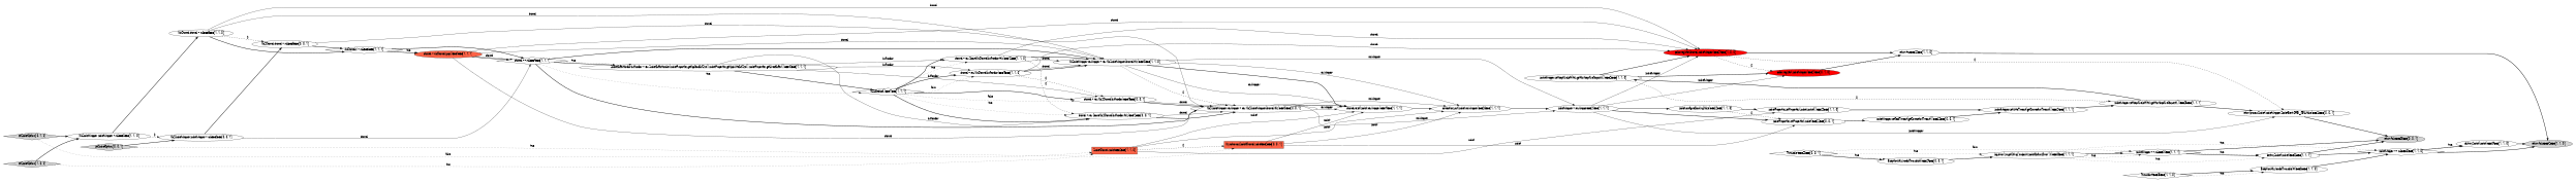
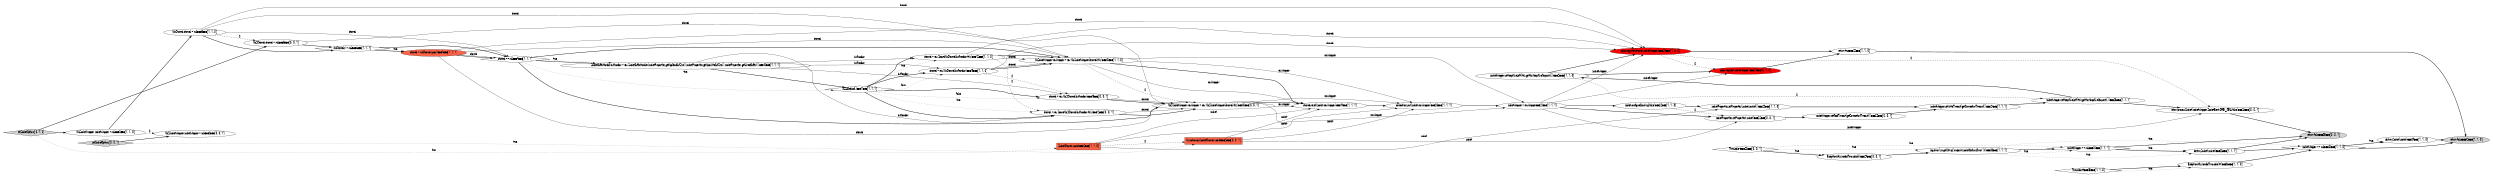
  digraph {
    fontname="Patrick Hand"
    rankdir=LR
    node [fillcolor=white fontname="Patrick Hand" shape=ellipse style=filled]
    edge [fontname="Patrick Hand" style=bold]
    n1 [label="socketWrapper.setKeepAliveLeft(this.getMaxKeepAliveRequests())@@@26@@@['1', '1', '0']"]
    n2 [label="socketWrapper.setKeepAliveLeft(this.getMaxKeepAliveRequests())@@@25@@@['1', '1', '1']"]
    n3 [fillcolor=red label="poller.register(channel,socketWrapper)@@@27@@@['1', '0', '0']"]
    n4 [fillcolor=red label="poller.register(socketWrapper)@@@27@@@['0', '1', '0']"]
    n5 [label="return processSocket(socketWrapper,SocketEvent.OPEN_READ,false)@@@26@@@['0', '0', '1']"]
    n6 [label="return true@@@28@@@['1', '1', '0']"]
    n7 [label="socket.configureBlocking(false)@@@22@@@['1', '1', '0']"]
    n8 [label="socketProperties.setProperties(socket)@@@22@@@['0', '0', '1']"]
    n9 [label="socketProperties.setProperties(socket.socket())@@@23@@@['1', '1', '0']"]
    n10 [label="socketWrapper.setReadTimeout(getConnectionTimeout())@@@23@@@['0', '0', '1']"]
    n11 [label="socketWrapper.setWriteTimeout(getConnectionTimeout())@@@24@@@['1', '1', '1']"]
    n12 [fillcolor=lightgray label="return false@@@35@@@['0', '0', '1']"]
    n13 [label="destroySocket(socket)@@@32@@@['1', '1', '1']"]
    n14 [label="socketWrapper == null@@@38@@@['1', '1', '0']" shape=diamond]
    n15 [fillcolor=lightgray label="return false@@@42@@@['1', '1', '0']"]
    n16 [label="destroySocket(socket)@@@39@@@['1', '1', '0']"]
-   n17 [fillcolor=lightgray label="setSocketOptions['1', '0', '0']" shape=diamond]
    n18 [fillcolor=tomato label="SocketChannel socket@@@2@@@['1', '1', '0']" shape=box]
    n19 [label="NioSocketWrapper socketWrapper = null@@@3@@@['1', '1', '0']"]
    n20 [fillcolor=tomato label="AsynchronousSocketChannel socket@@@2@@@['0', '0', '1']" shape=box]
    n21 [label="channel.reset(socket,newWrapper)@@@19@@@['1', '1', '1']"]
    n22 [label="connections.put(socket,newWrapper)@@@20@@@['1', '1', '1']"]
    n23 [label="Nio2SocketWrapper socketWrapper = null@@@3@@@['0', '0', '1']"]
    n24 [label="NioChannel channel = null@@@5@@@['1', '1', '0']"]
    n25 [label="Throwable tt@@@35@@@['1', '1', '0']" shape=diamond]
    n26 [label="ExceptionUtils.handleThrowable(tt)@@@36@@@['1', '1', '0']"]
    n27 [label="socketWrapper == null@@@31@@@['1', '1', '1']" shape=diamond]
    n28 [fillcolor=tomato label="channel = nioChannels.pop()@@@7@@@['1', '1', '1']"]
    n29 [label="channel == null@@@9@@@['1', '1', '1']" shape=diamond]
    n30 [label="Nio2SocketWrapper newWrapper = new Nio2SocketWrapper(channel,this)@@@18@@@['0', '0', '1']"]
    n31 [label="NioSocketWrapper newWrapper = new NioSocketWrapper(channel,this)@@@18@@@['1', '1', '0']"]
    n32 [label="isSSLEnabled()@@@11@@@['1', '1', '1']" shape=diamond]
    n33 [label="SocketBufferHandler bufhandler = new SocketBufferHandler(socketProperties.getAppReadBufSize(),socketProperties.getAppWriteBufSize(),socketProperties.getDirectBuffer())@@@10@@@['1', '1', '1']"]
    n34 [label="socketWrapper = newWrapper@@@21@@@['1', '1', '1']"]
    n35 [label="channel = new SecureNio2Channel(bufhandler,this)@@@12@@@['0', '0', '1']"]
    n36 [label="channel = new NioChannel(bufhandler)@@@15@@@['1', '1', '0']"]
    n37 [label="channel = new Nio2Channel(bufhandler)@@@15@@@['0', '0', '1']"]
    n38 [label="channel = new SecureNioChannel(bufhandler,this)@@@12@@@['1', '1', '0']"]
    n39 [fillcolor=lightgray label="setSocketOptions['0', '1', '0']" shape=diamond]
    n40 [label="Nio2Channel channel = null@@@5@@@['0', '0', '1']"]
    n41 [label="nioChannels != null@@@6@@@['1', '1', '1']" shape=diamond]
    n42 [label="log.error(sm.getString(\"endpoint.socketOptionsError\"),t)@@@30@@@['1', '1', '1']"]
    n43 [fillcolor=lightgray label="setSocketOptions['0', '0', '1']" shape=diamond]
    n44 [label="Throwable t@@@28@@@['0', '0', '1']" shape=diamond]
    n45 [label="ExceptionUtils.handleThrowable(t)@@@29@@@['0', '0', '1']"]
    n1 -> n2 [label=0 style=dashed]
    n1 -> n3
    n1 -> n4
    n2 -> n1
    n2 -> n5
    n3 -> n4 [label=0 style=dashed]
    n3 -> n5 [label=0 style=dashed]
    n3 -> n6
    n4 -> n6
    n5 -> n12
    n6 -> n15
    n7 -> n8 [label=0 style=dashed]
    n7 -> n9
    n8 -> n10
    n9 -> n11
    n10 -> n11
    n11 -> n2
    n13 -> n12
    n13 -> n14
    n14 -> n15
    n14 -> n16
    n14 -> n16 [label=true style=dotted]
    n16 -> n15
-   n17 -> n18 [label=true style=dotted]
-   n17 -> n19
    n18 -> n9 [label=socket style=solid]
    n18 -> n20 [label=0 style=dashed]
    n18 -> n21 [label=socket style=solid]
    n18 -> n22 [label=socket style=solid]
    n19 -> n23 [label=0 style=dashed]
    n19 -> n24
    n20 -> n8 [label=socket style=solid]
    n20 -> n21 [label=socket style=solid]
    n20 -> n22 [label=socket style=solid]
    n21 -> n22
    n22 -> n34
-   n23 -> n40
+   n39 -> n40
    n24 -> n3 [label=channel style=solid]
-   n23 -> n29 [label=channel style=solid]
+   n24 -> n29 [label=channel style=solid]
    n24 -> n31 [label=channel style=solid]
    n24 -> n40 [label=0 style=dashed]
    n24 -> n41
    n25 -> n26 [label=true style=dotted]
    n25 -> n26
    n26 -> n14
    n27 -> n12
    n27 -> n13 [label=true style=dotted]
    n27 -> n13
    n28 -> n3 [label=channel style=solid]
    n28 -> n29
    n28 -> n29 [label=channel style=solid]
    n28 -> n30 [label=channel style=solid]
    n28 -> n31 [label=channel style=solid]
    n29 -> n30
    n29 -> n31
    n29 -> n32 [label=true style=dotted]
    n29 -> n33 [label=true style=dotted]
    n29 -> n33
    n30 -> n21
    n30 -> n21 [label=newWrapper style=solid]
    n30 -> n22 [label=newWrapper style=solid]
    n30 -> n34 [label=newWrapper style=solid]
    n31 -> n21 [label=newWrapper style=solid]
    n31 -> n21
    n31 -> n22 [label=newWrapper style=solid]
    n31 -> n30 [label=0 style=dashed]
    n31 -> n34 [label=newWrapper style=solid]
    n32 -> n35 [label=true style=dotted]
    n32 -> n35
    n32 -> n36
    n32 -> n36 [label=false style=dotted]
    n32 -> n37
    n32 -> n37 [label=false style=dotted]
    n32 -> n38 [label=true style=dotted]
    n32 -> n38
    n33 -> n32
    n33 -> n35 [label=bufhandler style=solid]
    n33 -> n36 [label=bufhandler style=solid]
    n33 -> n37 [label=bufhandler style=solid]
    n33 -> n38 [label=bufhandler style=solid]
    n34 -> n3 [label=socketWrapper style=solid]
    n34 -> n4 [label=socketWrapper style=solid]
    n34 -> n5 [label=socketWrapper style=solid]
    n34 -> n7
    n34 -> n8
    n35 -> n30
    n35 -> n30 [label=channel style=solid]
    n36 -> n3 [label=channel style=solid]
    n36 -> n31 [label=channel style=solid]
    n36 -> n31
    n36 -> n37 [label=0 style=dashed]
    n37 -> n30 [label=channel style=solid]
    n37 -> n30
    n38 -> n3 [label=channel style=solid]
    n38 -> n31 [label=channel style=solid]
    n38 -> n31
    n38 -> n35 [label=0 style=dashed]
-   n39 -> n18 [label=false style=dotted]
+   n39 -> n18 [label=true style=dotted]
    n39 -> n19
    n40 -> n30 [label=channel style=solid]
    n40 -> n41
    n41 -> n28
    n41 -> n28 [label=true style=dotted]
    n41 -> n29
    n42 -> n13 [label=true style=dotted]
    n42 -> n14 [label=true style=dotted]
    n42 -> n27
    n42 -> n27 [label=true style=dotted]
    n43 -> n20 [label=true style=dotted]
    n43 -> n23
-   n44 -> n27 [label=false style=dotted]
+   n44 -> n27 [label=true style=dotted]
    n44 -> n42 [label=true style=dotted]
    n44 -> n45 [label=true style=dotted]
    n44 -> n45
    n45 -> n42
  }
